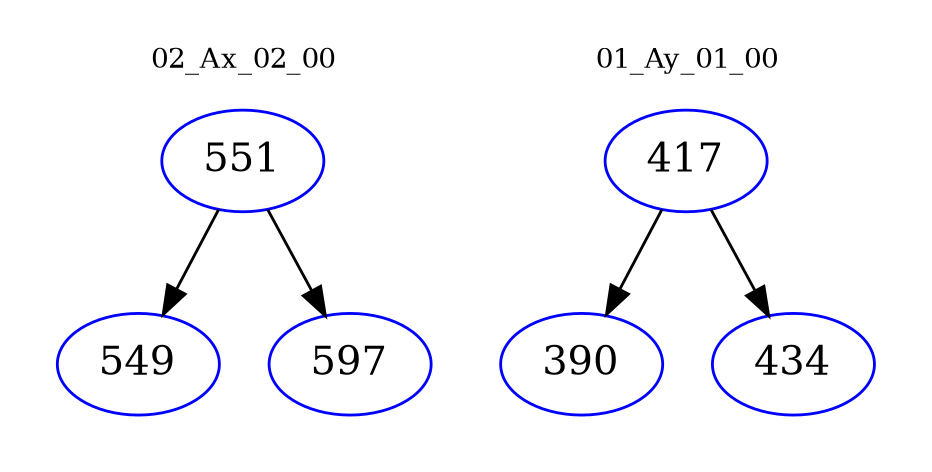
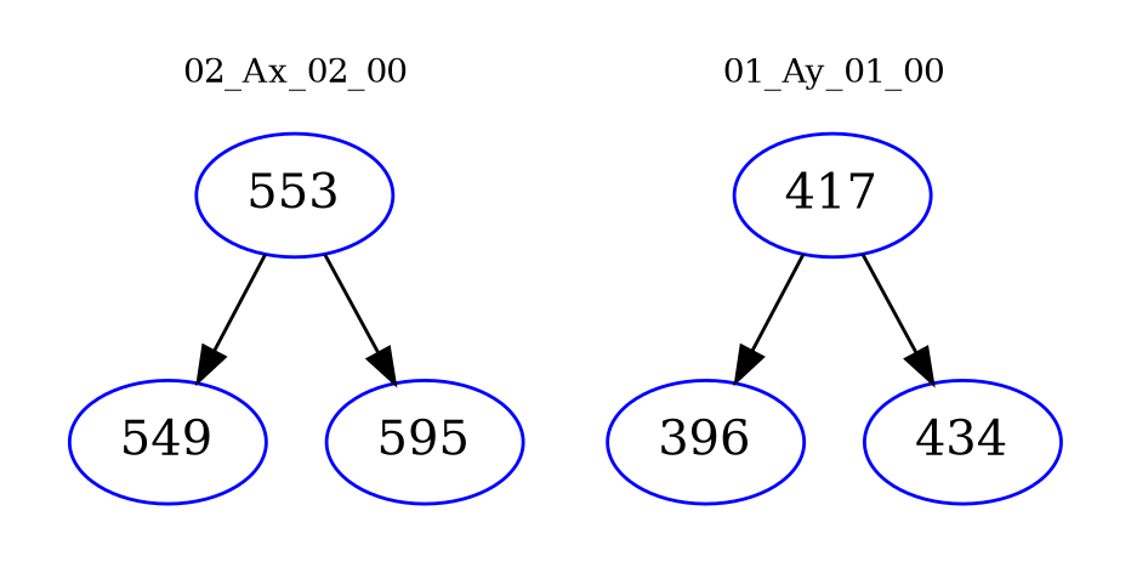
  digraph {
    node [color=blue]
    edge [color=black]
-   n1 [label=551]
+   n1 [label=553]
    n2 [label=549]
-   n3 [label=597]
+   n3 [label=595]
    n4 [label=417]
-   n5 [label=390]
+   n5 [label=396]
    n6 [label=434]
    subgraph cluster_1 {
      color=white
      fontsize=10
      label="02_Ax_02_00"
      n1
      n2
      n3
    }
    subgraph cluster_2 {
      color=white
      fontsize=10
      label="01_Ay_01_00"
      n4
      n5
      n6
    }
    n1 -> n2
    n1 -> n3
    n4 -> n5
    n4 -> n6
  }
